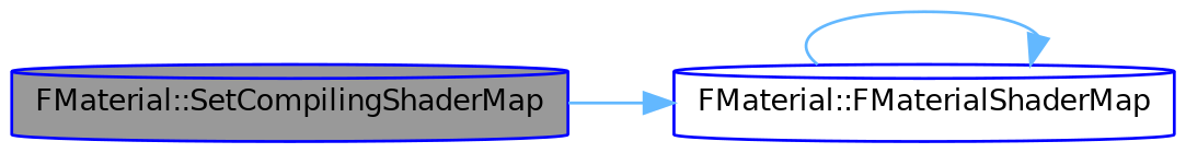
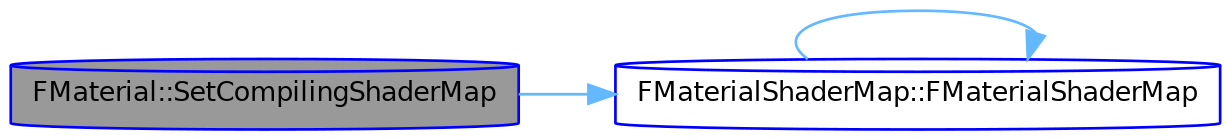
  digraph {
    rankdir=LR
    node [color=blue fontname=Helvetica fontsize=10 shape=cylinder style=filled]
    edge [color=steelblue1 fontname=Helvetica fontsize=10 labelfontname=Helvetica labelfontsize=10 style=solid]
    n1 [fillcolor=grey60 fontcolor=black height=0.2 label="FMaterial::SetCompilingShaderMap" width=0.4]
-   n2 [fillcolor=white height=0.2 label="FMaterial::FMaterialShaderMap" width=0.4]
+   n2 [fillcolor=white height=0.2 label="FMaterialShaderMap::FMaterialShaderMap" width=0.4]
    n1 -> n2
    n2 -> n2
  }
